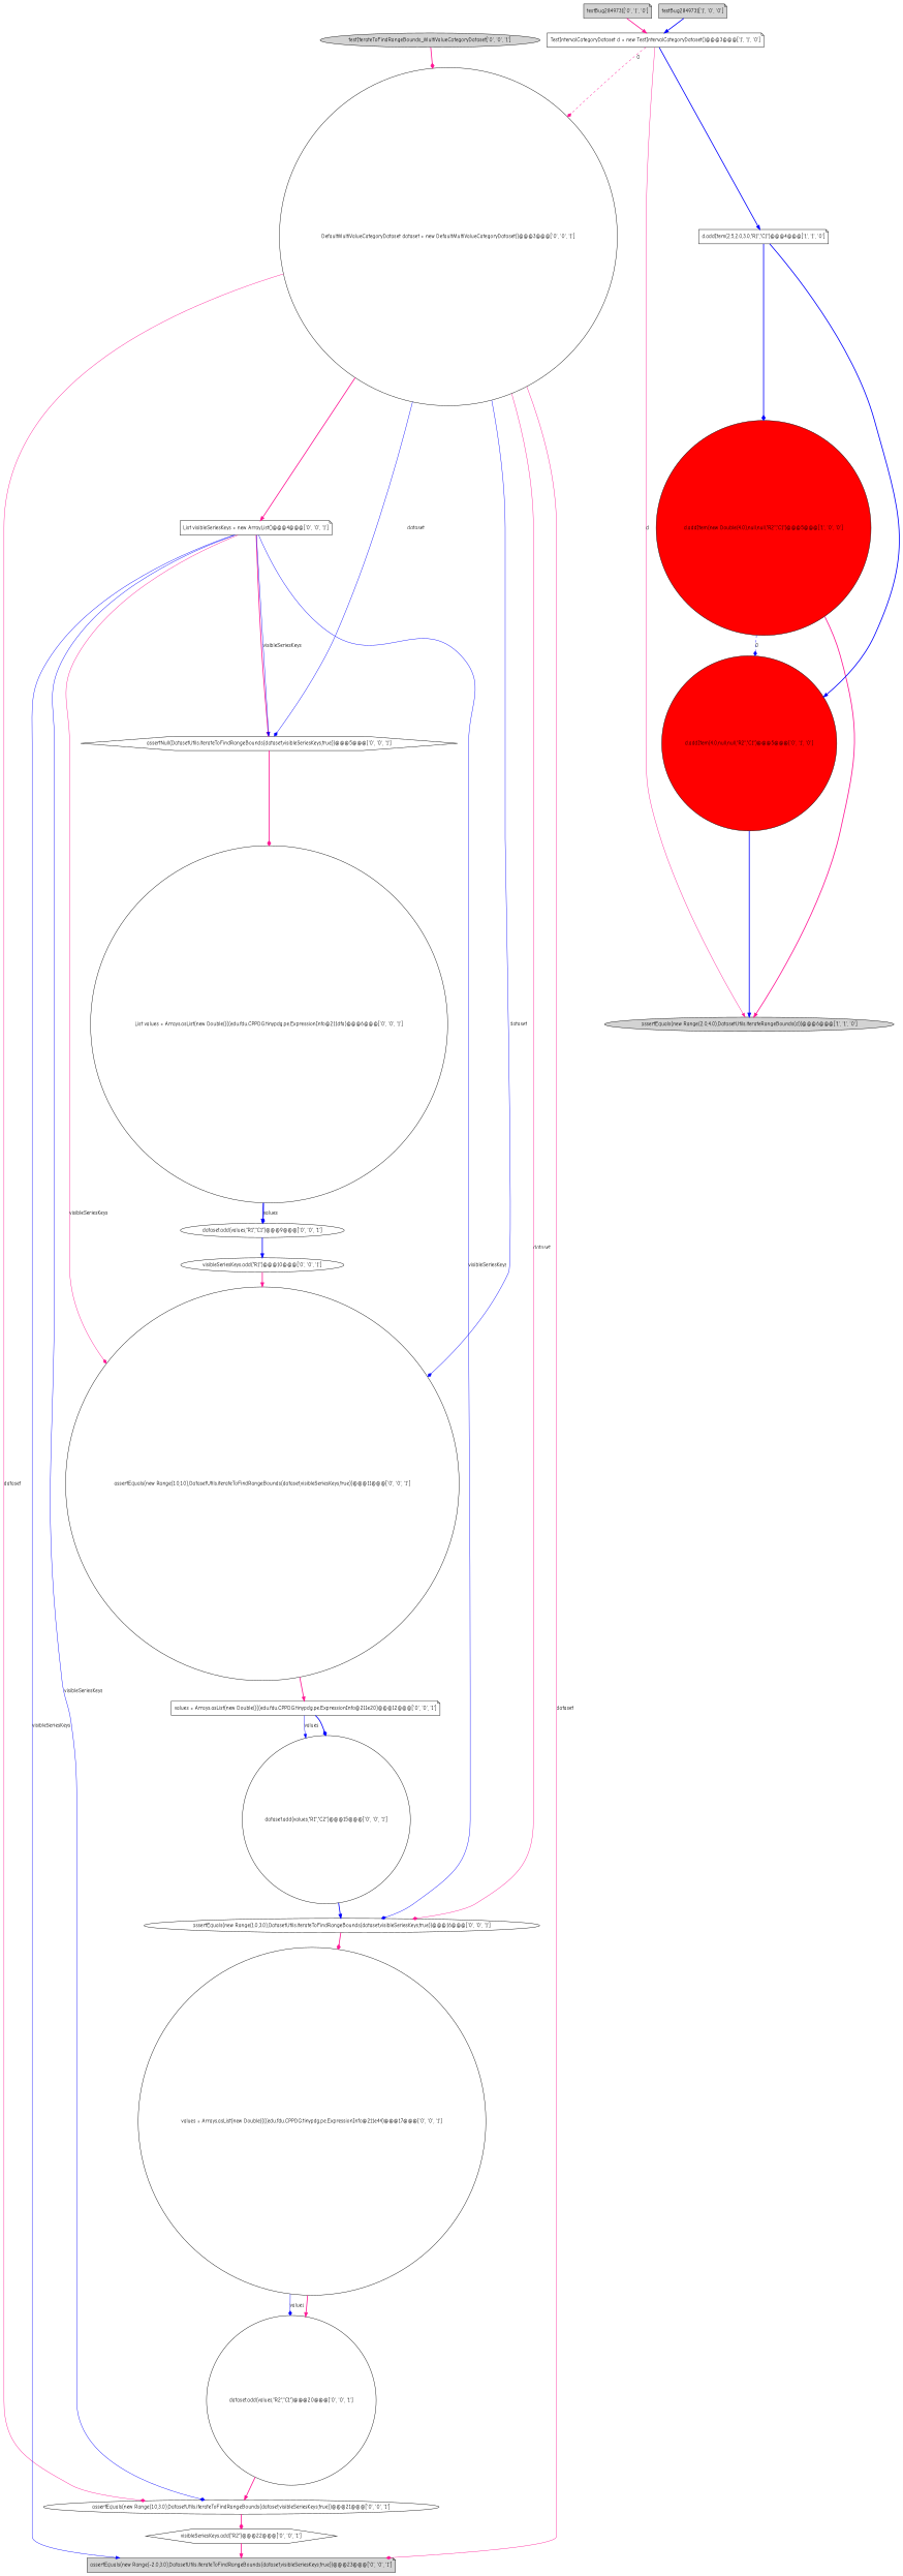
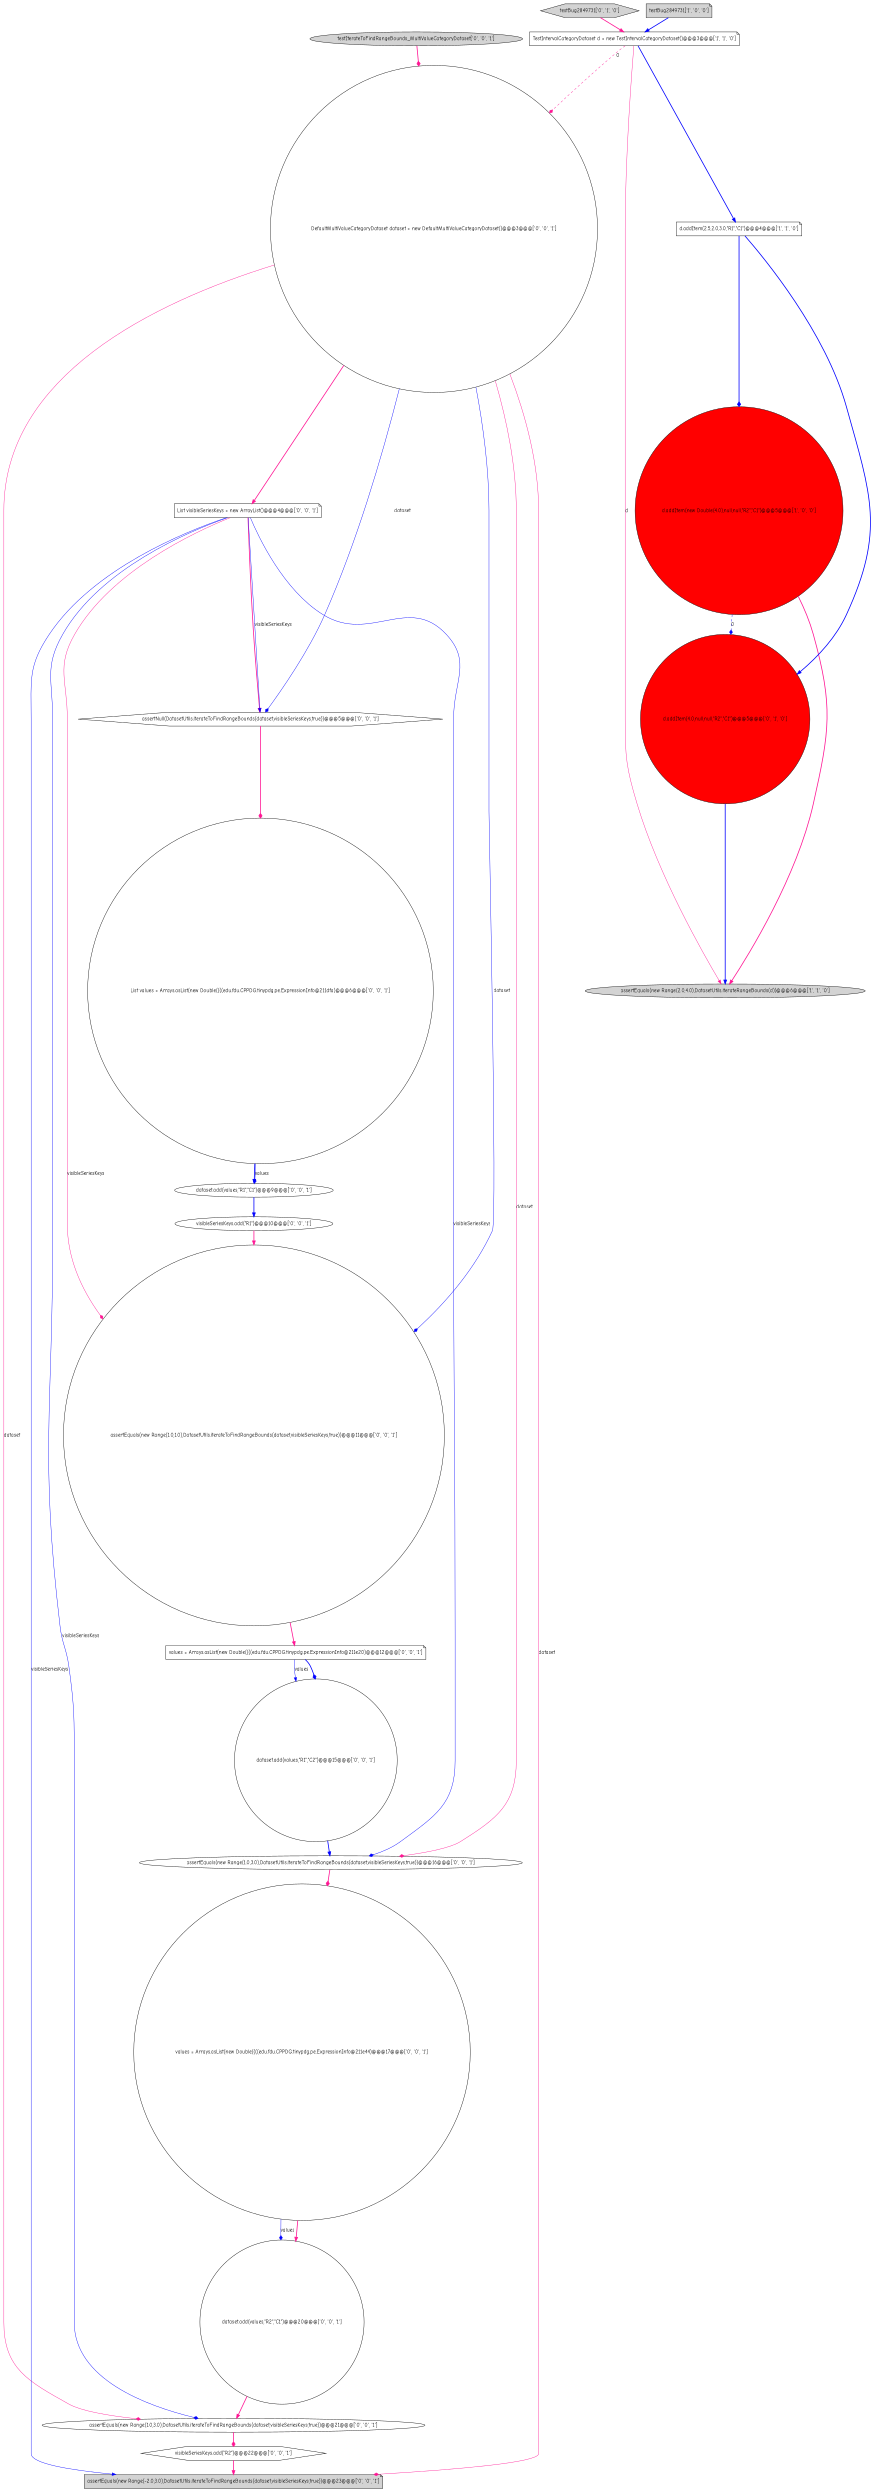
  digraph {
    fontname="Comic Neue"
    node [fillcolor=white shape=circle style=filled fontname="Comic Neue"]
    edge [style=bold color=deeppink arrowhead=normal fontname="Comic Neue"]
    n1 [label="values = Arrays.asList(new Double((((edu.fdu.CPPDG.tinypdg.pe.ExpressionInfo@211e44)@@@17@@@['0', '0', '1']"]
    n2 [label="dataset.add(values,\"R2\",\"C1\")@@@20@@@['0', '0', '1']"]
    n3 [label="assertNull(DatasetUtils.iterateToFindRangeBounds(dataset,visibleSeriesKeys,true))@@@5@@@['0', '0', '1']" shape=hexagon]
    n4 [label="List values = Arrays.asList(new Double((((edu.fdu.CPPDG.tinypdg.pe.ExpressionInfo@211dfa)@@@6@@@['0', '0', '1']"]
    n5 [fillcolor=red label="d.addItem(new Double(4.0),null,null,\"R2\",\"C1\")@@@5@@@['1', '0', '0']"]
    n6 [fillcolor=red label="d.addItem(4.0,null,null,\"R2\",\"C1\")@@@5@@@['0', '1', '0']"]
    n7 [fillcolor=lightgray label="assertEquals(new Range(2.0,4.0),DatasetUtils.iterateRangeBounds(d))@@@6@@@['1', '1', '0']" shape=ellipse]
    n8 [label="TestIntervalCategoryDataset d = new TestIntervalCategoryDataset()@@@3@@@['1', '1', '0']" shape=note]
    n9 [label="d.addItem(2.5,2.0,3.0,\"R1\",\"C1\")@@@4@@@['1', '1', '0']" shape=note]
    n10 [label="DefaultMultiValueCategoryDataset dataset = new DefaultMultiValueCategoryDataset()@@@3@@@['0', '0', '1']"]
    n11 [label="dataset.add(values,\"R1\",\"C1\")@@@9@@@['0', '0', '1']" shape=ellipse]
    n12 [label="visibleSeriesKeys.add(\"R1\")@@@10@@@['0', '0', '1']" shape=ellipse]
    n13 [label="assertEquals(new Range(1.0,1.0),DatasetUtils.iterateToFindRangeBounds(dataset,visibleSeriesKeys,true))@@@11@@@['0', '0', '1']"]
    n14 [label="dataset.add(values,\"R1\",\"C2\")@@@15@@@['0', '0', '1']"]
    n15 [label="assertEquals(new Range(1.0,3.0),DatasetUtils.iterateToFindRangeBounds(dataset,visibleSeriesKeys,true))@@@16@@@['0', '0', '1']" shape=ellipse]
    n16 [label="assertEquals(new Range(1.0,3.0),DatasetUtils.iterateToFindRangeBounds(dataset,visibleSeriesKeys,true))@@@21@@@['0', '0', '1']" shape=ellipse]
-   n17 [fillcolor=lightgray label="testBug2849731['0', '1', '0']" shape=note]
+   n17 [fillcolor=lightgray label="testBug2849731['0', '1', '0']" shape=hexagon]
    n18 [fillcolor=lightgray label="testBug2849731['1', '0', '0']" shape=note]
    n19 [label="values = Arrays.asList(new Double((((edu.fdu.CPPDG.tinypdg.pe.ExpressionInfo@211e20)@@@12@@@['0', '0', '1']" shape=note]
    n20 [label="List visibleSeriesKeys = new ArrayList()@@@4@@@['0', '0', '1']" shape=note]
    n21 [fillcolor=lightgray label="assertEquals(new Range(-2.0,3.0),DatasetUtils.iterateToFindRangeBounds(dataset,visibleSeriesKeys,true))@@@23@@@['0', '0', '1']" shape=note]
    n22 [label="visibleSeriesKeys.add(\"R2\")@@@22@@@['0', '0', '1']" shape=hexagon]
    n23 [fillcolor=lightgray label="testIterateToFindRangeBounds_MultiValueCategoryDataset['0', '0', '1']" shape=ellipse]
    n1 -> n2
    n1 -> n2 [label=values style=solid color=blue arrowhead=diamond]
    n2 -> n16
    n3 -> n4 [arrowhead=diamond]
    n4 -> n11 [color=blue]
    n4 -> n11 [label=values style=solid color=blue arrowhead=diamond]
    n5 -> n6 [label=0 style=dashed color=blue arrowhead=diamond]
    n5 -> n7
    n6 -> n7 [color=blue]
    n8 -> n7 [label=d style=solid]
    n8 -> n9 [color=blue]
    n8 -> n10 [label=0 style=dashed arrowhead=diamond]
    n9 -> n5 [color=blue arrowhead=diamond]
    n9 -> n6 [color=blue]
    n10 -> n3 [label=dataset style=solid color=blue arrowhead=diamond]
    n10 -> n13 [label=dataset style=solid color=blue arrowhead=diamond]
    n10 -> n15 [label=dataset style=solid arrowhead=diamond]
    n10 -> n16 [label=dataset style=solid arrowhead=diamond]
    n10 -> n20
    n10 -> n21 [label=dataset style=solid arrowhead=diamond]
    n11 -> n12 [color=blue]
    n12 -> n13
    n13 -> n19
    n14 -> n15 [color=blue]
    n15 -> n1 [arrowhead=diamond]
    n16 -> n22 [arrowhead=diamond]
    n17 -> n8
    n18 -> n8 [color=blue]
    n19 -> n14 [color=blue arrowhead=diamond]
    n19 -> n14 [label=values style=solid color=blue]
    n20 -> n3
    n20 -> n3 [label=visibleSeriesKeys style=solid color=blue]
    n20 -> n13 [label=visibleSeriesKeys style=solid arrowhead=diamond]
    n20 -> n15 [label=visibleSeriesKeys style=solid color=blue arrowhead=diamond]
    n20 -> n16 [label=visibleSeriesKeys style=solid color=blue arrowhead=diamond]
    n20 -> n21 [label=visibleSeriesKeys style=solid color=blue]
    n22 -> n21
    n23 -> n10 [arrowhead=diamond]
  }
